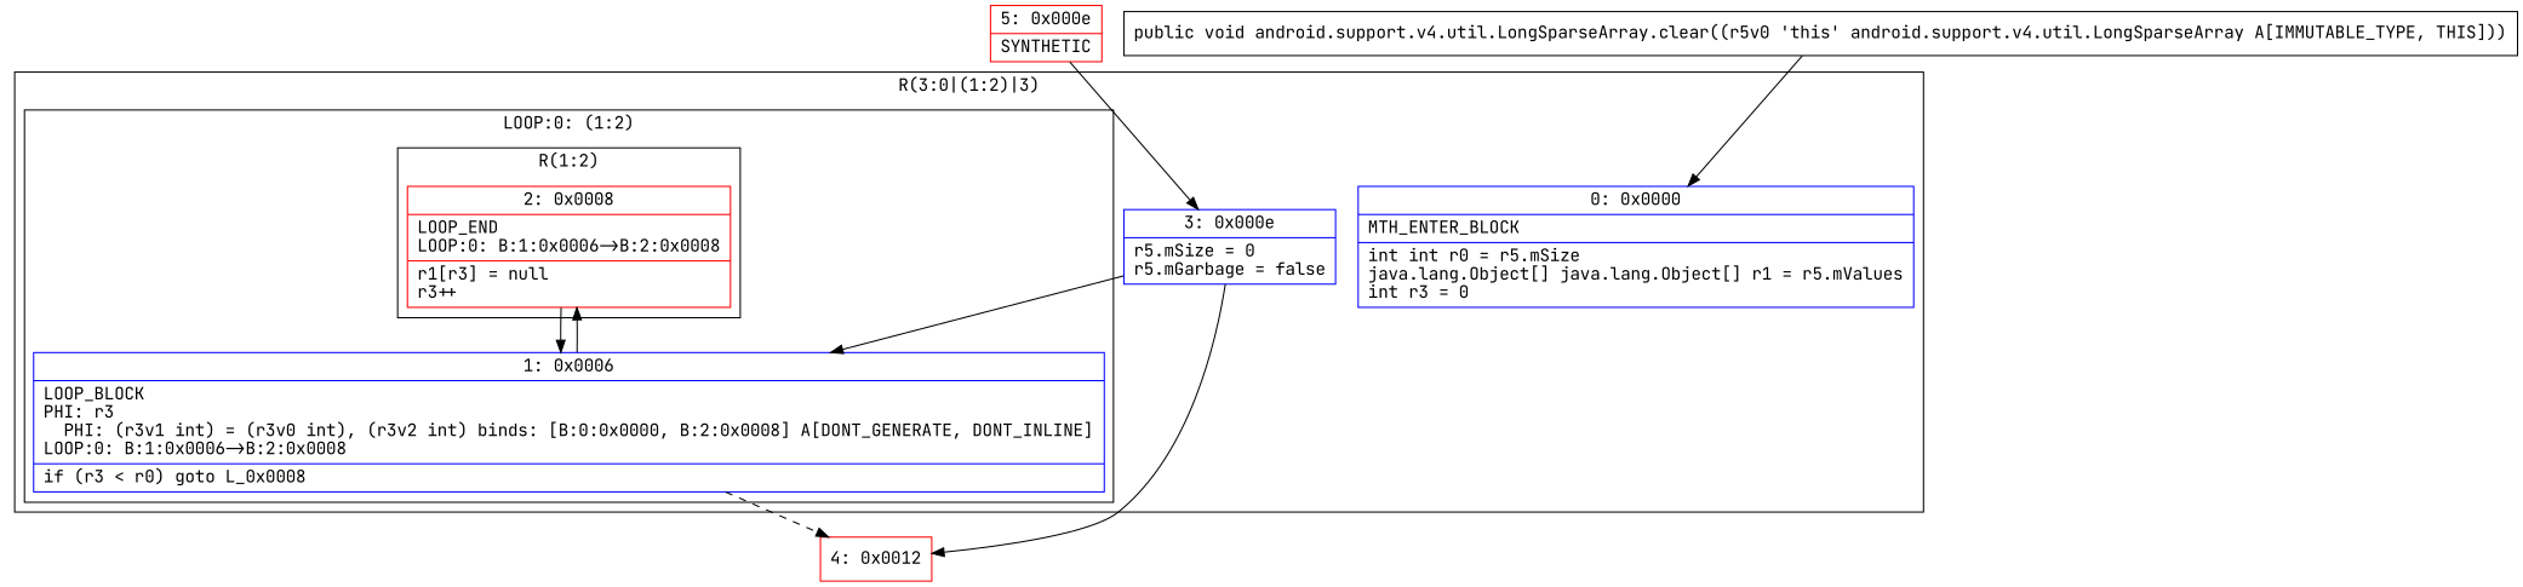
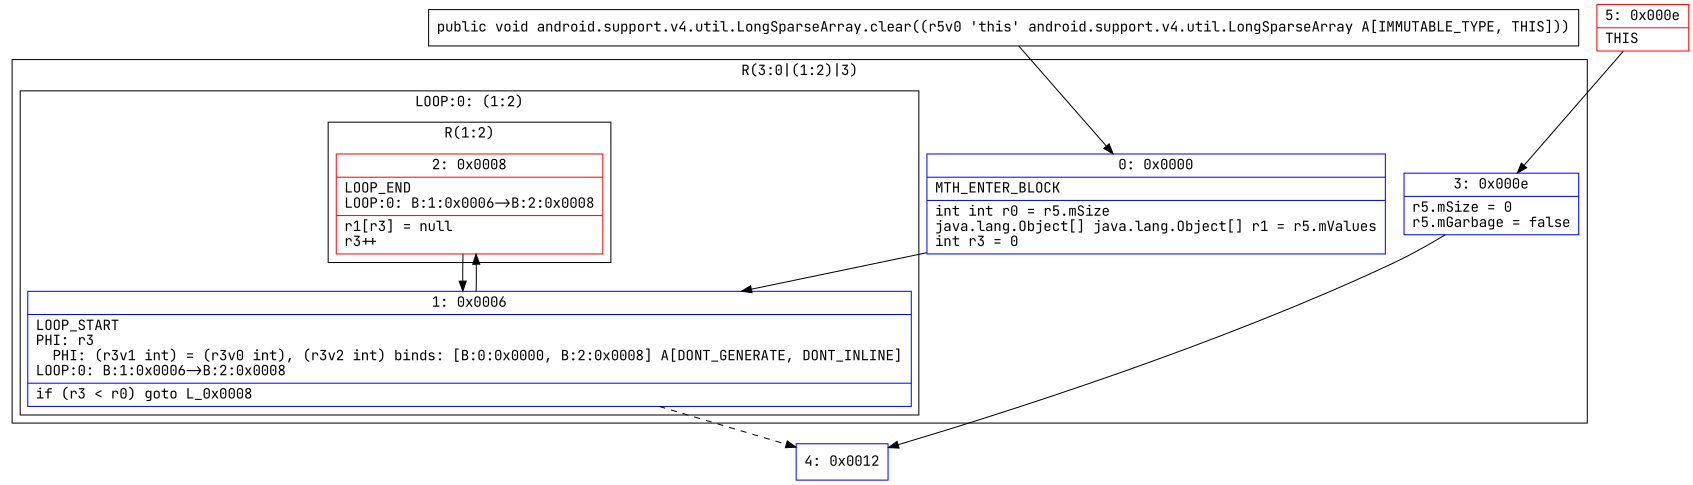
  digraph {
    fontname="JetBrains Mono"
    node [color=red fontname="JetBrains Mono" shape=record]
    edge [fontname="JetBrains Mono"]
    n1 [label="{2\:\ 0x0008|LOOP_END\lLOOP:0: B:1:0x0006\-\>B:2:0x0008\l|r1[r3] = null\lr3++\l}"]
-   n2 [color=blue label="{1\:\ 0x0006|LOOP_BLOCK\lPHI: r3 \l  PHI: (r3v1 int) = (r3v0 int), (r3v2 int) binds: [B:0:0x0000, B:2:0x0008] A[DONT_GENERATE, DONT_INLINE]\lLOOP:0: B:1:0x0006\-\>B:2:0x0008\l|if (r3 \< r0) goto L_0x0008\l}"]
+   n2 [color=blue label="{1\:\ 0x0006|LOOP_START\lPHI: r3 \l  PHI: (r3v1 int) = (r3v0 int), (r3v2 int) binds: [B:0:0x0000, B:2:0x0008] A[DONT_GENERATE, DONT_INLINE]\lLOOP:0: B:1:0x0006\-\>B:2:0x0008\l|if (r3 \< r0) goto L_0x0008\l}"]
    n3 [color=blue label="{0\:\ 0x0000|MTH_ENTER_BLOCK\l|int int r0 = r5.mSize\ljava.lang.Object[] java.lang.Object[] r1 = r5.mValues\lint r3 = 0\l}"]
    n4 [color=blue label="{3\:\ 0x000e|r5.mSize = 0\lr5.mGarbage = false\l}"]
-   n5 [label="{4\:\ 0x0012}"]
-   n6 [label="{5\:\ 0x000e|SYNTHETIC\l}"]
+   n5 [color=blue label="{4\:\ 0x0012}"]
+   n6 [label="{5\:\ 0x000e|THIS\l}"]
    n7 [label="{public void android.support.v4.util.LongSparseArray.clear((r5v0 'this' android.support.v4.util.LongSparseArray A[IMMUTABLE_TYPE, THIS])) }" color=""]
    subgraph cluster_1 {
      label="R(3:0|(1:2)|3)"
      n3
      n4
      subgraph cluster_2 {
        label="LOOP:0: (1:2)"
        n2
        subgraph cluster_3 {
          label="R(1:2)"
          n1
        }
      }
    }
    n1 -> n2
    n2 -> n1
    n2 -> n5 [style=dashed]
-   n4 -> n2
+   n3 -> n2
    n4 -> n5
    n6 -> n4
    n7 -> n3
  }
